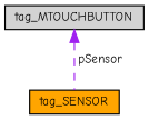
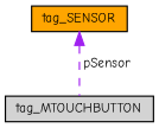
  digraph {
    fontname="Comic Neue"
    node [color=black fontname="Comic Neue" fontsize=10 shape=record style=filled]
    n1 [fillcolor=lightgrey fontcolor=black height=0.2 label=tag_MTOUCHBUTTON width=0.4]
    n2 [fillcolor=orange height=0.2 label=tag_SENSOR width=0.4]
-   n1 -> n2 [color=purple dir=back fontname="Comic Neue" fontsize=10 label=" pSensor" labelfontname=Helvetica labelfontsize=10 style=dashed]
+   n2 -> n1 [color=purple dir=back fontname="Comic Neue" fontsize=10 label=" pSensor" labelfontname=Helvetica labelfontsize=10 style=dashed]
  }
